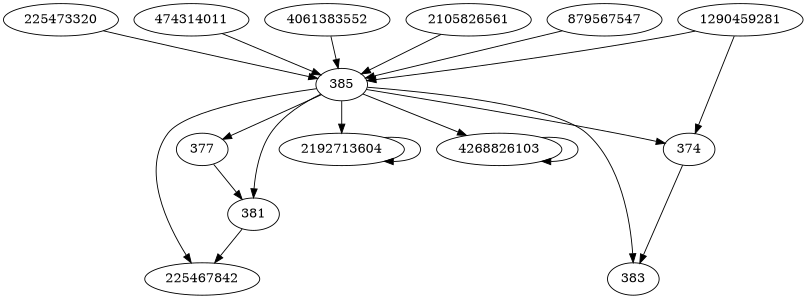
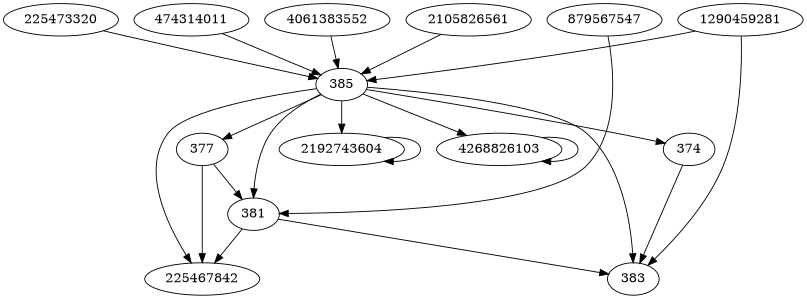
  digraph {
    n1 [label=385]
    4061383552
-   2192713604
+   2192713604 [label=2192743604]
    374
    381
    225467842
    383
    4268826103
    377
    2105826561
    225473320
    1290459281
    474314011
    879567547
    n1 -> 2192713604
    n1 -> 374
    n1 -> 381
    n1 -> 225467842
    n1 -> 383
    n1 -> 4268826103
    n1 -> 377
    4061383552 -> n1
    2192713604 -> 2192713604
    374 -> 383
    381 -> 225467842
+   381 -> 383
    4268826103 -> 4268826103
    377 -> 381
+   377 -> 225467842
    2105826561 -> n1
    225473320 -> n1
    1290459281 -> n1
-   1290459281 -> 374
+   1290459281 -> 383
    474314011 -> n1
-   879567547 -> n1
+   879567547 -> 381
  }
